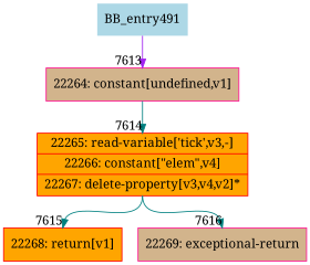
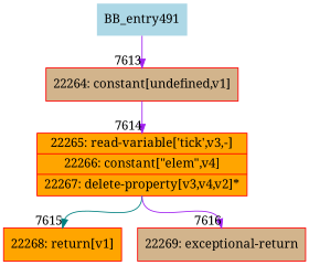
  digraph {
    fontname="Noto Serif"
    rankdir=TD
    node [color=red fillcolor=tan fontname="Noto Serif" shape=record style=filled]
    edge [color=purple fontname="Noto Serif" headport=n tailport=s]
    BB_entry491 [color=deeppink fillcolor=lightblue shape=none]
-   n2 [color=deeppink label="{22264: constant[undefined,v1]}"]
+   n2 [label="{22264: constant[undefined,v1]}"]
    n3 [fillcolor=orange label="{22265: read-variable['tick',v3,-]|22266: constant[\"elem\",v4]|22267: delete-property[v3,v4,v2]*}"]
    n4 [fillcolor=orange label="{22268: return[v1]}"]
-   n5 [color=deeppink label="{22269: exceptional-return}"]
+   n5 [label="{22269: exceptional-return}"]
    BB_entry491 -> n2 [headlabel="    7613"]
-   n2 -> n3 [color=teal headlabel="      7614"]
+   n2 -> n3 [headlabel="      7614"]
    n3 -> n4 [color=teal headlabel="      7615"]
-   n3 -> n5 [color=teal headlabel="      7616"]
+   n3 -> n5 [headlabel="      7616"]
  }
